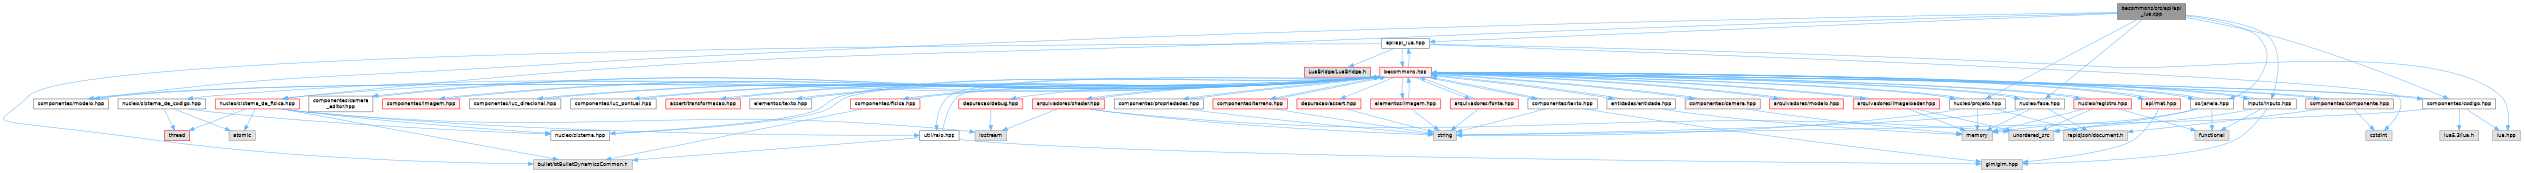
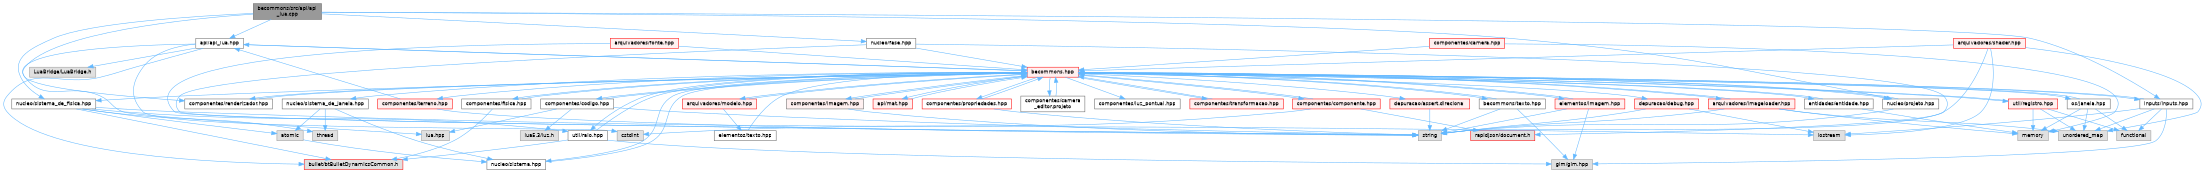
  digraph {
    node [color=grey40 fillcolor=white fontname=Helvetica fontsize=10 shape=box style=filled]
    edge [color=steelblue1 fontname=Helvetica fontsize=10 labelfontname=Helvetica labelfontsize=10 style=solid]
    n1 [color=gray40 fillcolor=grey60 fontcolor=black height=0.2 label="becommons/src/api/api\l_lua.cpp" width=0.4]
    n2 [height=0.2 label="api/api_lua.hpp" width=0.4]
    n3 [height=0.2 label="componentes/codigo.hpp" width=0.4]
-   n4 [height=0.2 label="componentes/modelo.hpp" width=0.4]
+   n4 [height=0.2 label="componentes/renderizador.hpp" width=0.4]
    n5 [height=0.2 label="inputs/inputs.hpp" width=0.4]
    n6 [height=0.2 label="nucleo/fase.hpp" width=0.4]
    n7 [height=0.2 label="nucleo/projeto.hpp" width=0.4]
-   n8 [color=red height=0.2 label="nucleo/sistema_de_fisica.hpp" width=0.4]
+   n8 [height=0.2 label="nucleo/sistema_de_fisica.hpp" width=0.4]
    n9 [height=0.2 label="os/janela.hpp" width=0.4]
    n10 [color=grey60 fillcolor="#E0E0E0" height=0.2 label=cstdint width=0.4]
-   n11 [color=grey60 fillcolor="#E0E0E0" height=0.2 label="bullet/btBulletDynamicsCommon.h" width=0.4]
+   n11 [color=red fillcolor="#E0E0E0" height=0.2 label="bullet/btBulletDynamicsCommon.h" width=0.4]
    n12 [color=grey60 fillcolor="#E0E0E0" height=0.2 label="lua.hpp" width=0.4]
-   n13 [color=red fillcolor="#E0E0E0" height=0.2 label="LuaBridge/LuaBridge.h" width=0.4]
+   n13 [color=grey60 fillcolor="#E0E0E0" height=0.2 label="LuaBridge/LuaBridge.h" width=0.4]
    n14 [color=red fillcolor="#FFF0F0" height=0.2 label="becommons.hpp" width=0.4]
    n15 [color=grey60 fillcolor="#E0E0E0" height=0.2 label=string width=0.4]
-   n16 [color=grey60 fillcolor="#E0E0E0" height=0.2 label="lua5.3/lua.h" width=0.4]
+   n16 [color=grey60 fillcolor="#E0E0E0" height=0.2 label="lua5.3/luz.h" width=0.4]
    n17 [color=grey60 fillcolor="#E0E0E0" height=0.2 label="glm/glm.hpp" width=0.4]
-   n18 [color=grey60 fillcolor="#E0E0E0" height=0.2 label=unordered_src width=0.4]
+   n18 [color=grey60 fillcolor="#E0E0E0" height=0.2 label=unordered_map width=0.4]
    n19 [color=grey60 fillcolor="#E0E0E0" height=0.2 label=iostream width=0.4]
    n20 [color=grey60 fillcolor="#E0E0E0" height=0.2 label=functional width=0.4]
    n21 [color=grey60 fillcolor="#E0E0E0" height=0.2 label=memory width=0.4]
-   n22 [color=grey60 fillcolor="#E0E0E0" height=0.2 label="rapidjson/document.h" width=0.4]
+   n22 [color=red fillcolor="#E0E0E0" height=0.2 label="rapidjson/document.h" width=0.4]
    n23 [height=0.2 label="nucleo/sistema.hpp" width=0.4]
    n24 [height=0.2 label="util/raio.hpp" width=0.4]
-   n25 [color=red fillcolor="#E0E0E0" height=0.2 label=thread width=0.4]
+   n25 [color=grey60 fillcolor="#E0E0E0" height=0.2 label=thread width=0.4]
    n26 [color=grey60 fillcolor="#E0E0E0" height=0.2 label=atomic width=0.4]
    n27 [color=red fillcolor="#FFF0F0" height=0.2 label="api/mat.hpp" width=0.4]
    n28 [color=red fillcolor="#FFF0F0" height=0.2 label="arquivadores/fonte.hpp" width=0.4]
    n29 [color=red fillcolor="#FFF0F0" height=0.2 label="arquivadores/imageloader.hpp" width=0.4]
    n30 [color=red fillcolor="#FFF0F0" height=0.2 label="arquivadores/modelo.hpp" width=0.4]
    n31 [color=red fillcolor="#FFF0F0" height=0.2 label="arquivadores/shader.hpp" width=0.4]
-   n32 [fillcolor="#FFF0F0" height=0.2 label="componentes/camera.hpp" width=0.4]
-   n33 [height=0.2 label="componentes/camera\l_editor.hpp" width=0.4]
-   n34 [fillcolor="#FFF0F0" height=0.2 label="componentes/componente.hpp" width=0.4]
-   n35 [color=red height=0.2 label="componentes/fisica.hpp" width=0.4]
-   n36 [color=red fillcolor="#FFF0F0" height=0.2 label="componentes/imagem.hpp" width=0.4]
-   n37 [height=0.2 label="componentes/luz_direcional.hpp" width=0.4]
+   n32 [color=red fillcolor="#FFF0F0" height=0.2 label="componentes/camera.hpp" width=0.4]
+   n33 [height=0.2 label="componentes/camera\l_editor.projeto" width=0.4]
+   n34 [color=red fillcolor="#FFF0F0" height=0.2 label="componentes/componente.hpp" width=0.4]
+   n35 [height=0.2 label="componentes/fisica.hpp" width=0.4]
+   n36 [fillcolor="#FFF0F0" height=0.2 label="componentes/imagem.hpp" width=0.4]
    n38 [height=0.2 label="componentes/luz_pontual.hpp" width=0.4]
-   n39 [height=0.2 label="componentes/propriedades.hpp" width=0.4]
+   n39 [color=red height=0.2 label="componentes/propriedades.hpp" width=0.4]
    n40 [color=red fillcolor="#FFF0F0" height=0.2 label="componentes/terreno.hpp" width=0.4]
-   n41 [height=0.2 label="componentes/texto.hpp" width=0.4]
-   n42 [color=red fillcolor="#FFF0F0" height=0.2 label="assert/transformacao.hpp" width=0.4]
+   n41 [height=0.2 label="becommons/texto.hpp" width=0.4]
+   n42 [color=red fillcolor="#FFF0F0" height=0.2 label="componentes/transformacao.hpp" width=0.4]
    n43 [color=red fillcolor="#FFF0F0" height=0.2 label="depuracao/debug.hpp" width=0.4]
-   n44 [color=red fillcolor="#FFF0F0" height=0.2 label="depuracao/assert.hpp" width=0.4]
+   n44 [color=red fillcolor="#FFF0F0" height=0.2 label="depuracao/assert.direcional" width=0.4]
    n45 [color=red fillcolor="#FFF0F0" height=0.2 label="elementos/imagem.hpp" width=0.4]
    n46 [height=0.2 label="elementos/texto.hpp" width=0.4]
    n47 [height=0.2 label="entidades/entidade.hpp" width=0.4]
-   n48 [color=red fillcolor="#FFF0F0" height=0.2 label="nucleo/registro.hpp" width=0.4]
-   n49 [height=0.2 label="nucleo/sistema_de_codigo.hpp" width=0.4]
+   n48 [color=red fillcolor="#FFF0F0" height=0.2 label="util/registro.hpp" width=0.4]
+   n49 [height=0.2 label="nucleo/sistema_de_janela.hpp" width=0.4]
    n1 -> n2
-   n1 -> n3
    n1 -> n4
    n1 -> n5
    n1 -> n6
    n1 -> n7
    n1 -> n8
-   n1 -> n9
    n2 -> n10
    n2 -> n11
    n2 -> n12
    n2 -> n13
    n2 -> n14
    n3 -> n12
    n3 -> n14
    n3 -> n15
    n3 -> n16
    n4 -> n14
    n5 -> n14
    n5 -> n17
    n5 -> n18
+   n5 -> n19
    n5 -> n20
    n6 -> n14
    n6 -> n15
-   n6 -> n21
    n6 -> n22
    n7 -> n14
    n7 -> n15
-   n7 -> n21
-   n7 -> n22
    n8 -> n11
    n8 -> n19
-   n8 -> n23
+   n26 -> n23
    n8 -> n24
    n8 -> n25
    n8 -> n26
    n9 -> n14
    n9 -> n18
    n9 -> n20
    n9 -> n21
    n14 -> n2
    n14 -> n3
    n14 -> n4
    n14 -> n5
-   n14 -> n6
    n14 -> n7
    n14 -> n8
    n14 -> n9
    n14 -> n23
    n14 -> n24
    n14 -> n27
-   n14 -> n28
    n14 -> n29
    n14 -> n30
-   n14 -> n31
-   n14 -> n32
    n14 -> n33
    n14 -> n34
    n14 -> n35
    n14 -> n36
-   n14 -> n37
    n14 -> n38
    n14 -> n39
    n14 -> n40
    n14 -> n41
    n14 -> n42
    n14 -> n43
    n14 -> n44
    n14 -> n45
-   n14 -> n46
+   n30 -> n46
    n14 -> n47
    n14 -> n48
    n14 -> n49
    n23 -> n14
    n24 -> n11
    n24 -> n14
    n24 -> n17
    n27 -> n14
-   n27 -> n17
+   n45 -> n17
    n28 -> n14
    n28 -> n15
    n29 -> n14
+   n29 -> n15
    n29 -> n18
    n29 -> n21
    n30 -> n14
    n31 -> n14
    n31 -> n15
    n31 -> n18
    n31 -> n19
    n32 -> n14
    n32 -> n21
    n33 -> n14
    n34 -> n10
    n34 -> n14
    n34 -> n22
    n35 -> n11
    n35 -> n14
    n36 -> n14
-   n37 -> n14
-   n38 -> n14
+   n36 -> n15
    n39 -> n14
    n39 -> n15
-   n40 -> n14
+   n40 -> n2
    n40 -> n15
    n41 -> n14
    n41 -> n15
    n41 -> n17
    n42 -> n14
+   n43 -> n15
    n43 -> n19
    n44 -> n15
    n45 -> n14
    n45 -> n15
    n46 -> n14
    n47 -> n14
    n47 -> n21
    n48 -> n14
    n48 -> n18
    n48 -> n20
    n48 -> n21
    n49 -> n23
    n49 -> n25
    n49 -> n26
  }
